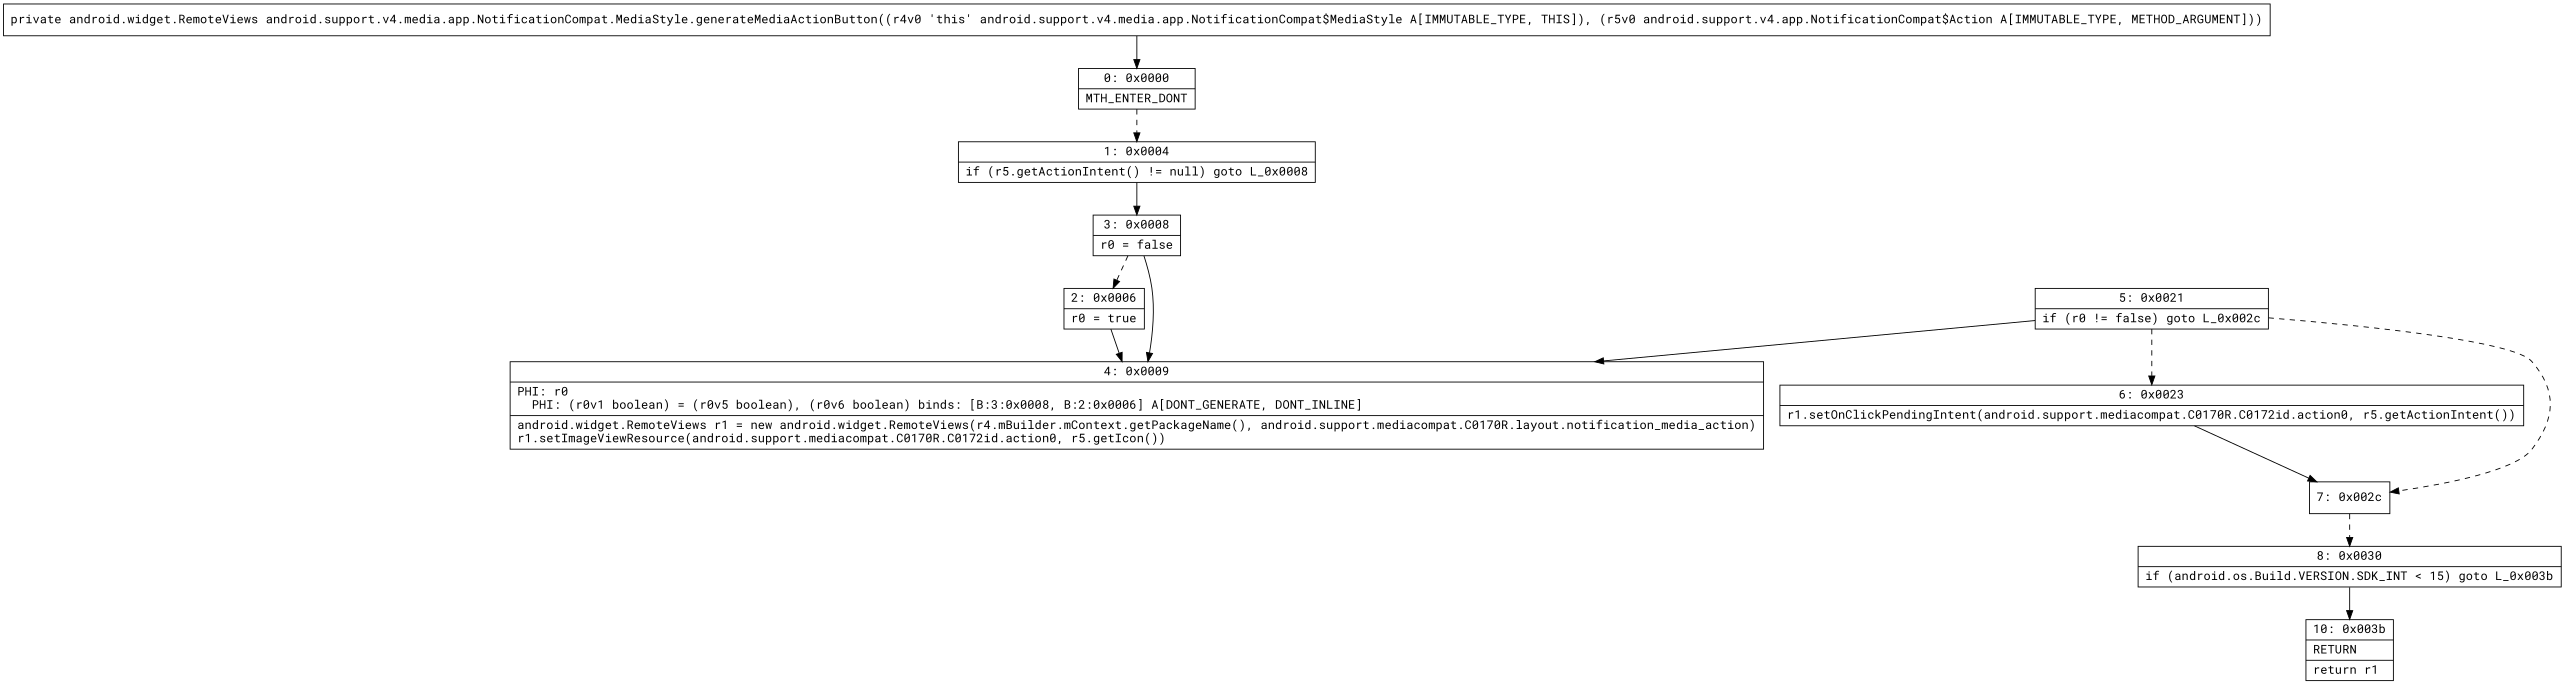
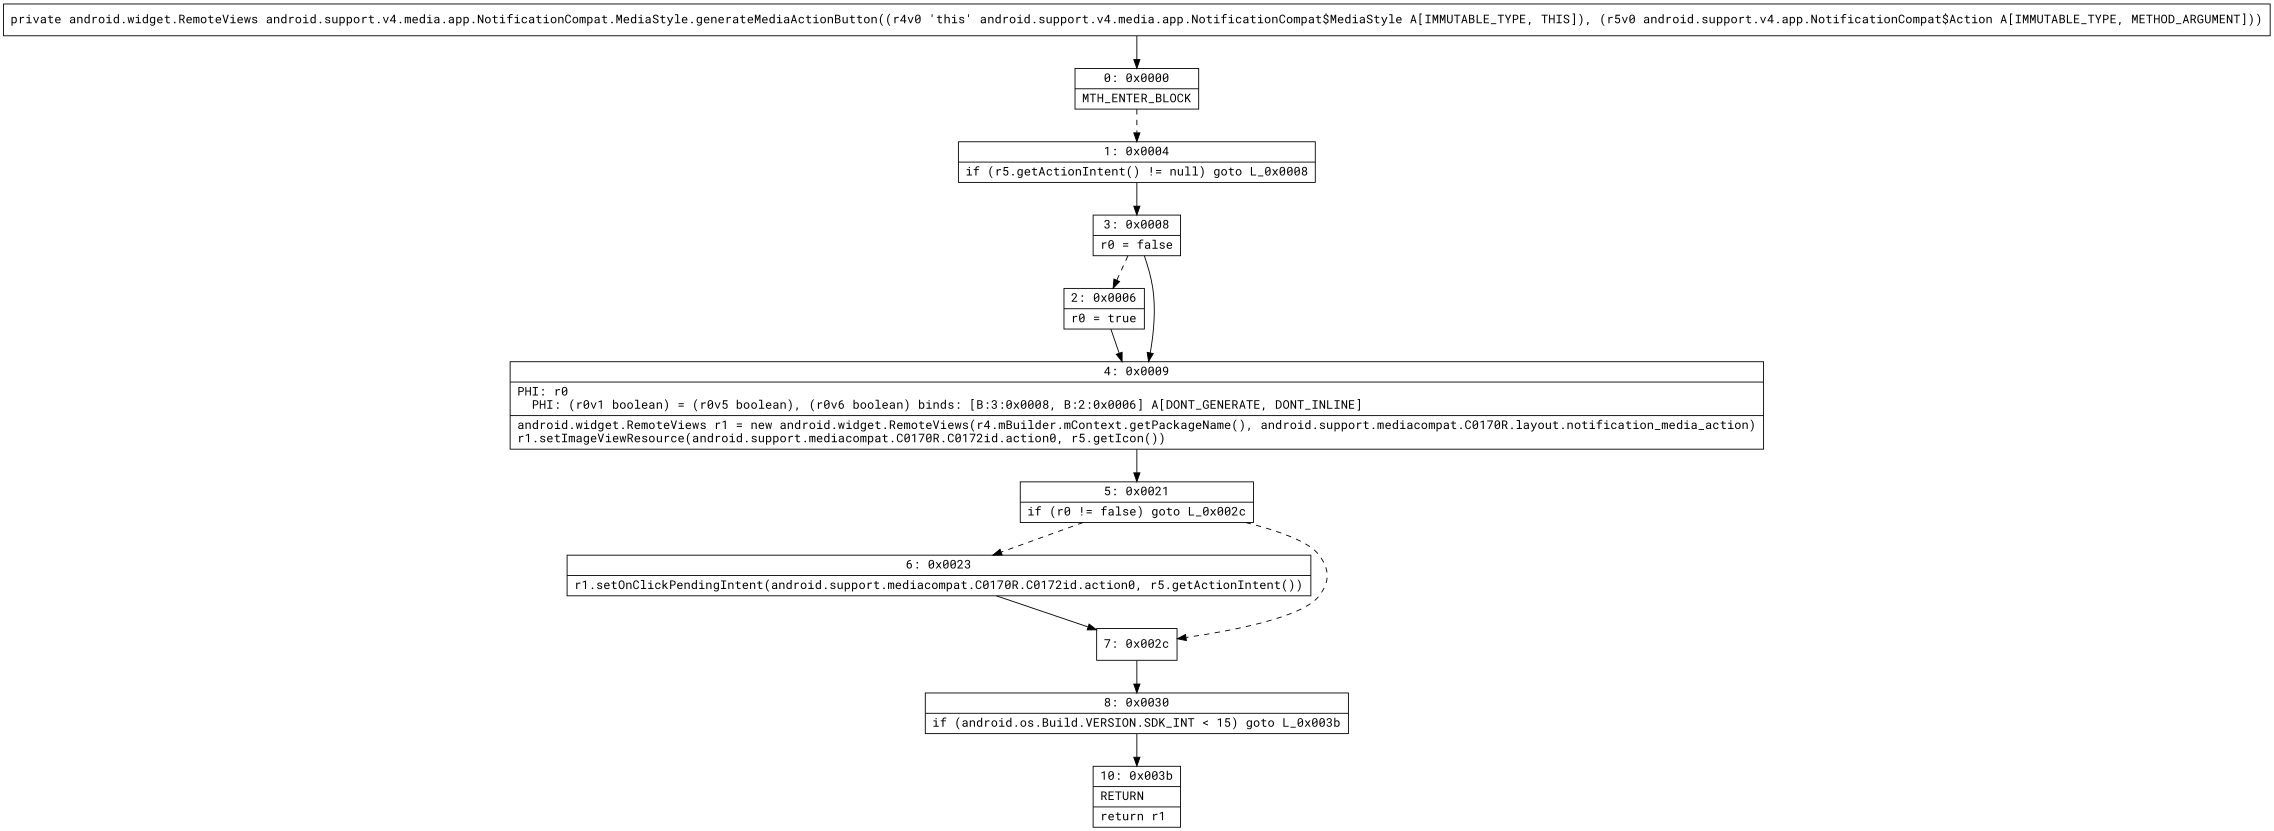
  digraph {
    fontname="Roboto Mono"
    node [fontname="Roboto Mono" shape=record]
    edge [fontname="Roboto Mono"]
-   n1 [label="{0\:\ 0x0000|MTH_ENTER_DONT\l}"]
+   n1 [label="{0\:\ 0x0000|MTH_ENTER_BLOCK\l}"]
    n2 [label="{1\:\ 0x0004|if (r5.getActionIntent() != null) goto L_0x0008\l}"]
    n3 [label="{3\:\ 0x0008|r0 = false\l}"]
    n4 [label="{2\:\ 0x0006|r0 = true\l}"]
    n5 [label="{4\:\ 0x0009|PHI: r0 \l  PHI: (r0v1 boolean) = (r0v5 boolean), (r0v6 boolean) binds: [B:3:0x0008, B:2:0x0006] A[DONT_GENERATE, DONT_INLINE]\l|android.widget.RemoteViews r1 = new android.widget.RemoteViews(r4.mBuilder.mContext.getPackageName(), android.support.mediacompat.C0170R.layout.notification_media_action)\lr1.setImageViewResource(android.support.mediacompat.C0170R.C0172id.action0, r5.getIcon())\l}"]
    n6 [label="{5\:\ 0x0021|if (r0 != false) goto L_0x002c\l}"]
    n7 [label="{6\:\ 0x0023|r1.setOnClickPendingIntent(android.support.mediacompat.C0170R.C0172id.action0, r5.getActionIntent())\l}"]
    n8 [label="{7\:\ 0x002c}"]
    n9 [label="{8\:\ 0x0030|if (android.os.Build.VERSION.SDK_INT \< 15) goto L_0x003b\l}"]
    n10 [label="{10\:\ 0x003b|RETURN\l|return r1\l}"]
    n11 [label="{private android.widget.RemoteViews android.support.v4.media.app.NotificationCompat.MediaStyle.generateMediaActionButton((r4v0 'this' android.support.v4.media.app.NotificationCompat$MediaStyle A[IMMUTABLE_TYPE, THIS]), (r5v0 android.support.v4.app.NotificationCompat$Action A[IMMUTABLE_TYPE, METHOD_ARGUMENT])) }"]
    n1 -> n2 [style=dashed]
    n2 -> n3
    n3 -> n4 [style=dashed]
    n3 -> n5
    n4 -> n5
-   n6 -> n5
+   n5 -> n6
    n6 -> n7 [style=dashed]
    n6 -> n8 [style=dashed]
    n7 -> n8
-   n8 -> n9 [style=dashed]
+   n8 -> n9
    n9 -> n10
    n11 -> n1
  }
